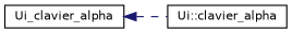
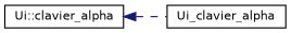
  digraph {
    rankdir=LR
    node [color=black fillcolor=white fontname=Helvetica fontsize=10 shape=record style=filled]
    n1 [height=0.2 label=Ui_clavier_alpha width=0.4]
    n2 [height=0.2 label="Ui::clavier_alpha" width=0.4]
-   n1 -> n2 [color=midnightblue dir=back fontname=Helvetica fontsize=10 labelfontname=Helvetica labelfontsize=10 style=dashed]
+   n2 -> n1 [color=midnightblue dir=back fontname=Helvetica fontsize=10 labelfontname=Helvetica labelfontsize=10 style=dashed]
  }
